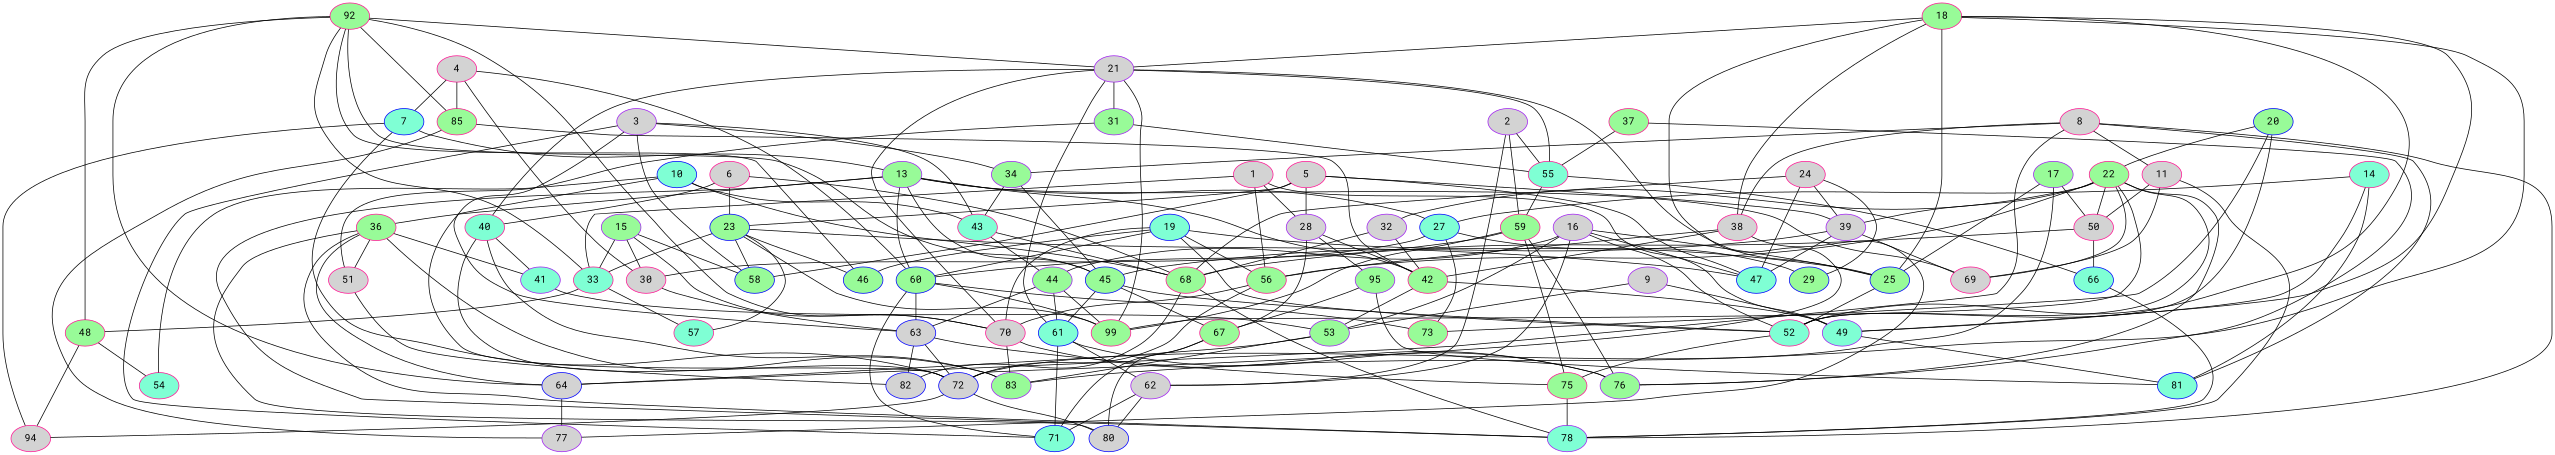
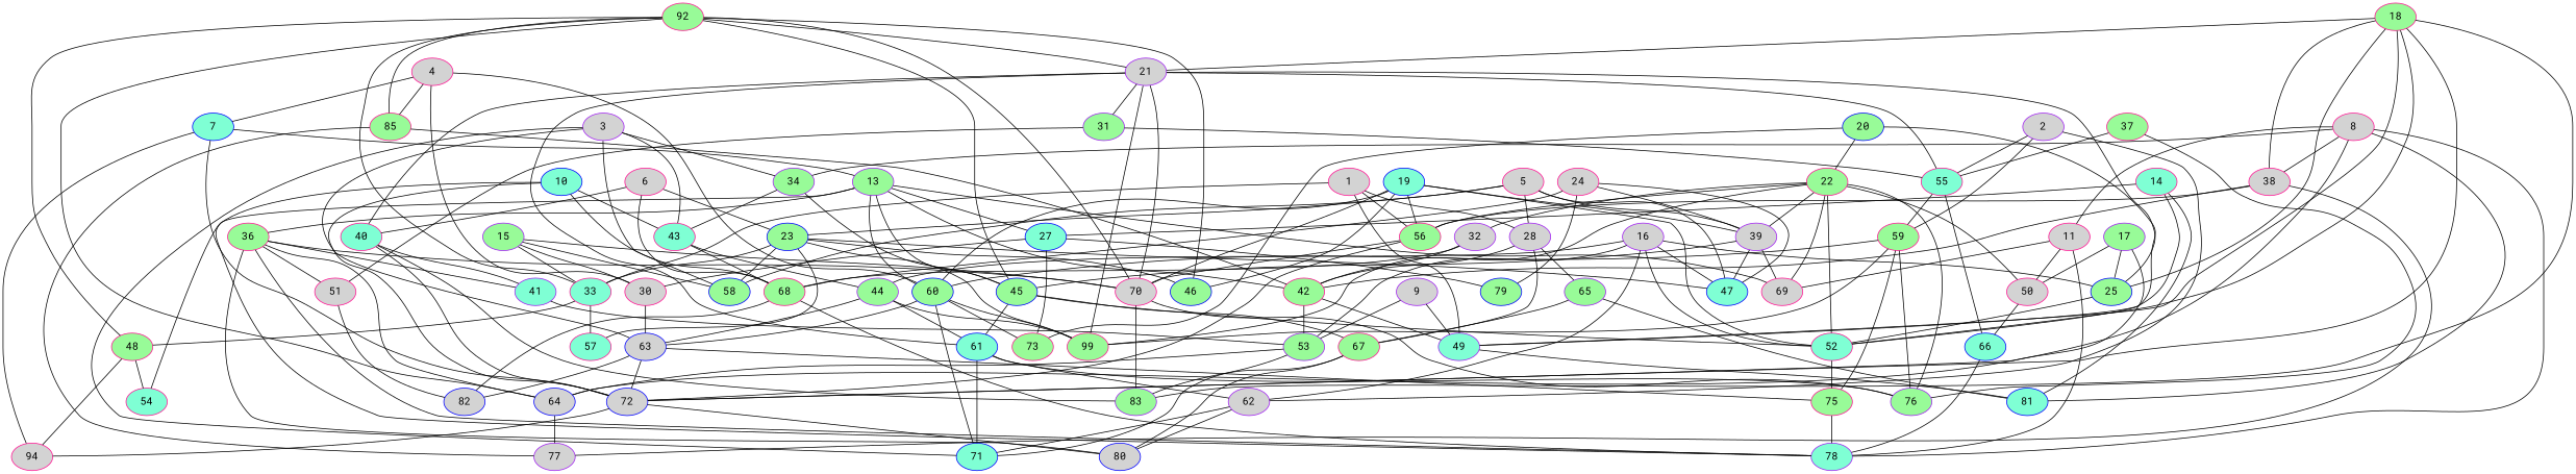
  graph {
    fontname="Roboto Mono"
    node [color=deeppink fillcolor=palegreen fontname="Roboto Mono" style=filled]
    edge [fontname="Roboto Mono" weight=1.0]
    1 [fillcolor=lightgrey]
    28 [color=purple fillcolor=lightgrey]
    33 [fillcolor=aquamarine]
    49 [color=purple fillcolor=aquamarine]
    56
    42
-   65 [color=purple label=95]
+   65 [color=purple]
    67
    48
    57 [fillcolor=aquamarine]
    81 [color=blue fillcolor=aquamarine]
    72 [color=blue fillcolor=lightgrey]
    70 [fillcolor=lightgrey]
    2 [color=purple fillcolor=lightgrey]
    55 [fillcolor=aquamarine]
    59
    62 [color=purple fillcolor=lightgrey]
    66 [color=blue fillcolor=aquamarine]
    60 [color=blue]
    n20 [label=99]
    76 [color=purple]
    75
    71 [color=blue fillcolor=aquamarine]
    80 [color=blue fillcolor=lightgrey]
    3 [color=purple fillcolor=lightgrey]
    34 [color=purple]
    43 [fillcolor=aquamarine]
    58 [color=blue]
    63 [color=blue fillcolor=lightgrey]
    45 [color=blue]
    68
    44 [color=purple]
    82 [color=blue fillcolor=lightgrey]
    4 [fillcolor=lightgrey]
    7 [color=blue fillcolor=aquamarine]
    30 [fillcolor=lightgrey]
    n37 [label=85]
    13 [color=purple]
    n39 [fillcolor=lightgrey label=94]
    77 [color=purple fillcolor=lightgrey]
    73
    5 [fillcolor=lightgrey]
    23 [color=blue]
    39 [color=purple fillcolor=lightgrey]
    47 [color=blue fillcolor=aquamarine]
    46 [color=blue]
    69 [fillcolor=lightgrey]
    6 [fillcolor=lightgrey]
    40 [fillcolor=aquamarine]
    83 [color=purple]
    41 [color=purple fillcolor=aquamarine]
    78 [color=purple fillcolor=aquamarine]
    27 [color=blue fillcolor=aquamarine]
    36
    8 [fillcolor=lightgrey]
    11 [fillcolor=lightgrey]
    38 [fillcolor=lightgrey]
    64 [color=blue fillcolor=lightgrey]
    50 [fillcolor=lightgrey]
    9 [color=purple fillcolor=lightgrey]
    53 [color=purple]
    10 [color=blue fillcolor=aquamarine]
    54 [fillcolor=aquamarine]
    n64 [label=92]
    21 [color=purple fillcolor=lightgrey]
    25 [color=blue]
    31 [color=purple]
    61 [color=blue fillcolor=aquamarine]
    52 [fillcolor=aquamarine]
-   29 [color=blue]
+   29 [color=blue label=79]
    51 [fillcolor=lightgrey]
    14 [fillcolor=aquamarine]
    15 [color=purple]
    16 [color=purple fillcolor=lightgrey]
    17 [color=purple]
    18
    19 [color=blue fillcolor=aquamarine]
    20 [color=blue]
    22
    32 [color=purple fillcolor=lightgrey]
    24 [fillcolor=lightgrey]
    37
    1 -- 28
    1 -- 33
    1 -- 49
    1 -- 56
    28 -- 42
    28 -- 65
    28 -- 67
    33 -- 48 [weight=2.0]
    33 -- 57
    49 -- 81
    56 -- 72
    56 -- 70
    42 -- 49 [weight=2.0]
    42 -- 53
    65 -- 67
    65 -- 81
    67 -- 71
    67 -- 80
    48 -- n39
    48 -- 54
    72 -- 80
    72 -- n39
    70 -- 76
    70 -- 83
    2 -- 55
    2 -- 59
    2 -- 62
    55 -- 59
    55 -- 66
    59 -- 60 [weight=2.0]
    59 -- n20
    59 -- 76
    59 -- 75
    62 -- 71
    62 -- 80
    66 -- 78
    60 -- n20
    60 -- 71
    60 -- 63
    60 -- 73
    75 -- 78
    3 -- 71
    3 -- 34
    3 -- 43
    3 -- 58
    3 -- 63
    34 -- 43
    34 -- 45
    43 -- 68
    43 -- 44
    63 -- 72
    63 -- 75
    63 -- 82
    45 -- 67
    45 -- 61
    45 -- 52
    68 -- 82
    68 -- 78
    44 -- n20
    44 -- 63
    44 -- 61 [weight=2.0]
    4 -- 60
    4 -- 7
    4 -- 30
    4 -- n37 [weight=2.0]
    7 -- 72
    7 -- 13
    7 -- n39
    30 -- 63
    n37 -- 42
    n37 -- 77
    13 -- 42
    13 -- 60
    13 -- 45
    13 -- 69
    13 -- 78
    13 -- 27
    13 -- 36
    5 -- 28
    5 -- 58
    5 -- 23
    5 -- 39
    5 -- 47
    23 -- 33
    23 -- 57
    23 -- n20
    23 -- 58
    23 -- 47
    23 -- 46
    39 -- 45 [weight=2.0]
    39 -- 47
    39 -- 69
    6 -- 68
    6 -- 23
    6 -- 40
    40 -- 72
    40 -- 83
    40 -- 41
    41 -- 53
    27 -- 30
    27 -- 73
    27 -- 29
    36 -- 80
-   36 -- 83
+   36 -- 70
    36 -- 41
    36 -- 78
    36 -- 64
    36 -- 51
    8 -- 81
    8 -- 34
    8 -- 78
    8 -- 11
    8 -- 38
    8 -- 64
    11 -- 69
    11 -- 78
    11 -- 50
    38 -- 56
    38 -- 42
    38 -- 77
    64 -- 77
    50 -- 66
-   50 -- 68
    9 -- 49
    9 -- 53
    53 -- 83
    53 -- 64
    10 -- 72 [weight=2.0]
    10 -- 43
    10 -- 68
    10 -- 54
    n64 -- 33
    n64 -- 48
    n64 -- 70
    n64 -- 45
    n64 -- n37
    n64 -- 46
    n64 -- 64
    n64 -- 21
    21 -- 70
    21 -- 55
    21 -- n20
    21 -- 40
    21 -- 25
    21 -- 31
    21 -- 61
    25 -- 52
    31 -- 55 [weight=2.0]
    31 -- 51
    61 -- 62
    61 -- 76
    61 -- 71
    52 -- 75
    51 -- 82
    14 -- 49
    14 -- 81
    14 -- 27
    15 -- 33
    15 -- 70
    15 -- 58
    15 -- 30
    16 -- 62
    16 -- 44
    16 -- 47
    16 -- 53
    16 -- 25
    16 -- 52
    17 -- 72
    17 -- 50
    17 -- 25
    18 -- 49
    18 -- 72
    18 -- 83
    18 -- 38
    18 -- 21
    18 -- 25
    18 -- 52
    19 -- 56
    19 -- 70 [weight=2.0]
    19 -- 60
    19 -- 46
-   19 -- 25
+   19 -- 39
    19 -- 52
    20 -- 73
    20 -- 52 [weight=2.0]
    20 -- 22
    22 -- 56
    22 -- n20
    22 -- 76
    22 -- 39
    22 -- 69
    22 -- 50
    22 -- 52
    22 -- 32
    32 -- 42
    32 -- 68
    24 -- 68 [weight=2.0]
    24 -- 39
    24 -- 47
    24 -- 29
    37 -- 55 [weight=2.0]
    37 -- 76
  }
